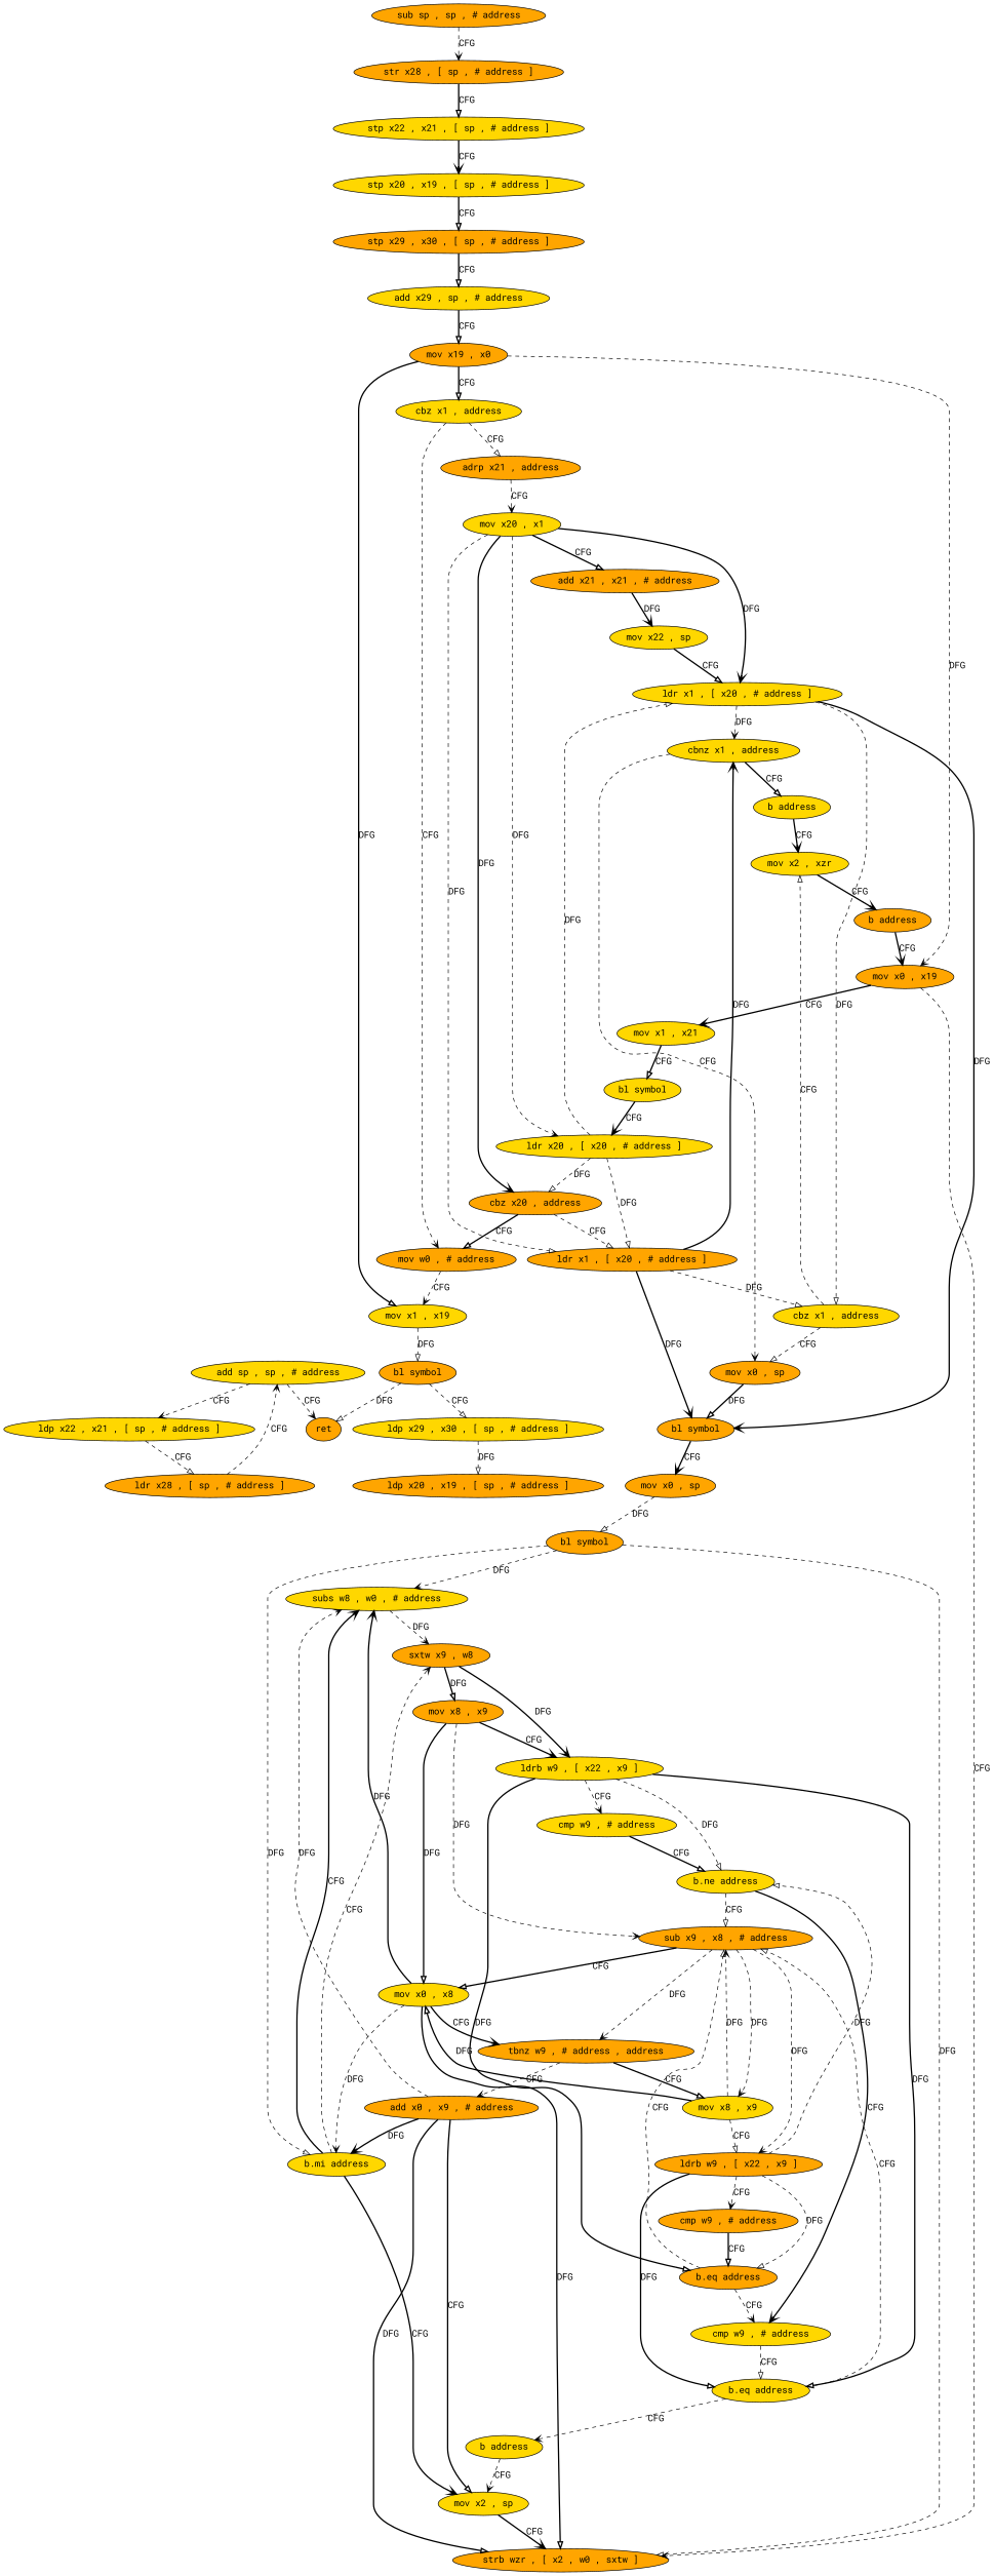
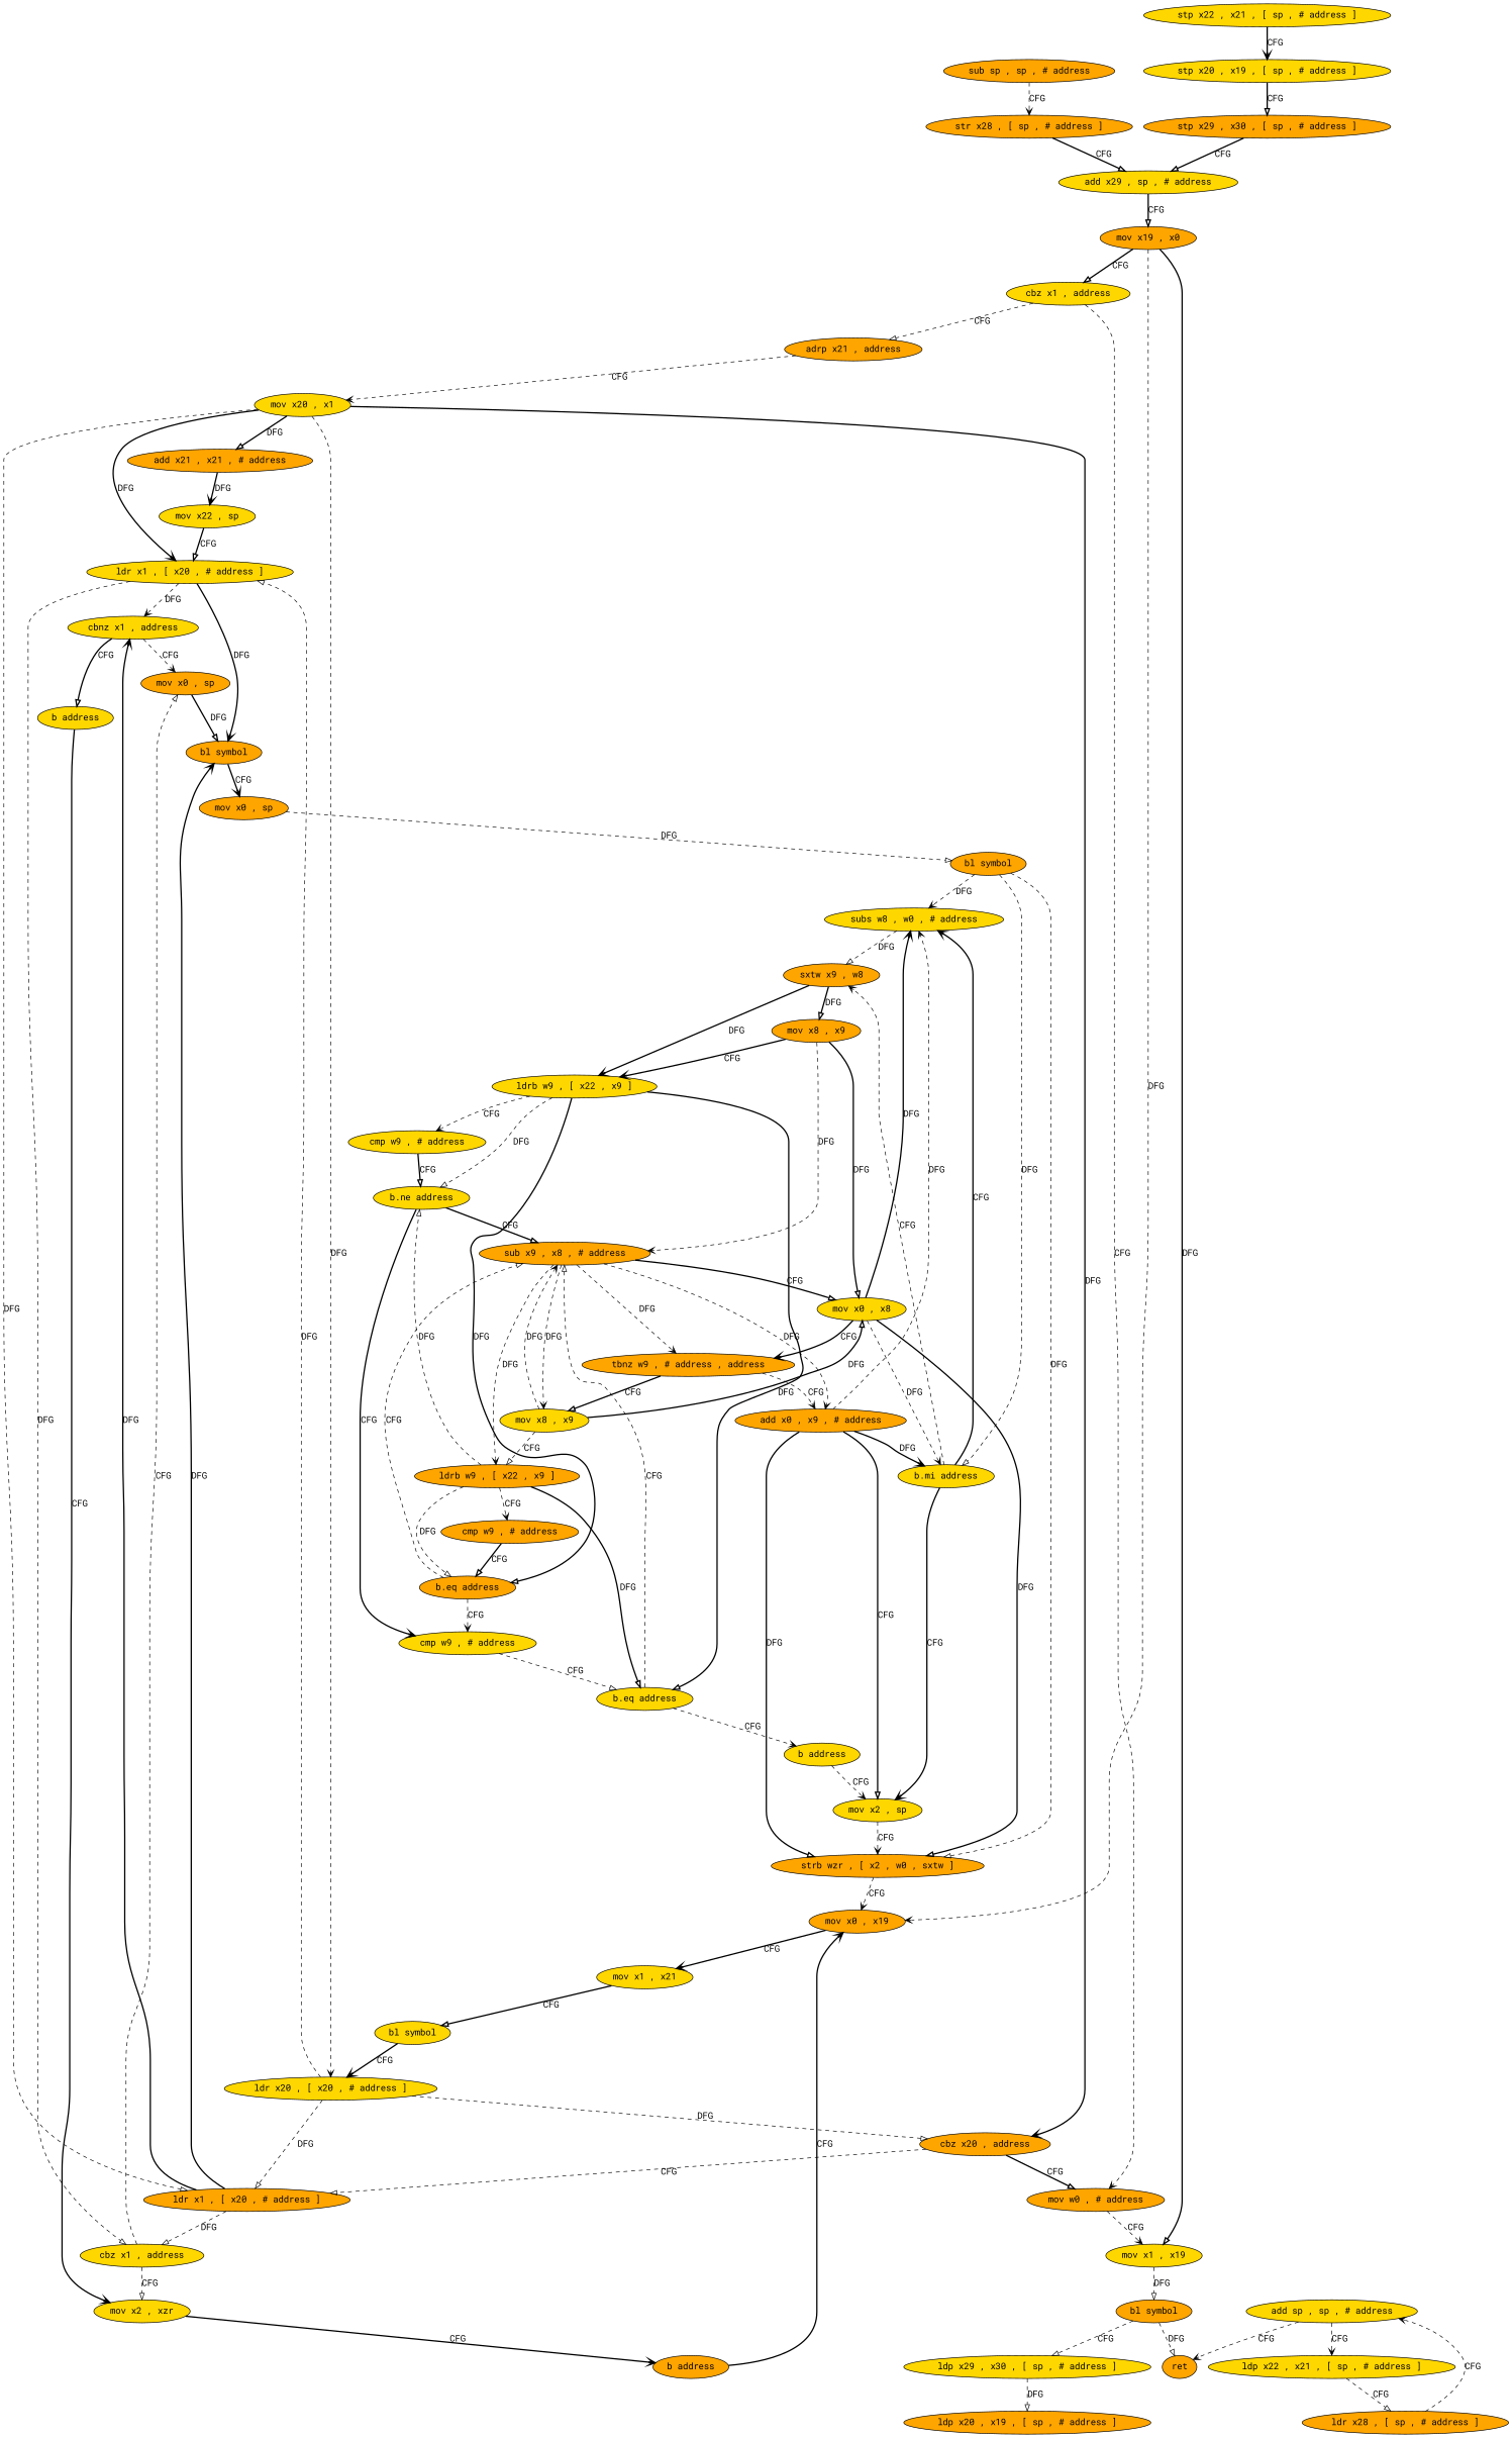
  digraph {
    fontname="Roboto Mono"
    node [fillcolor=gold fontname="Roboto Mono" style=filled]
    edge [arrowhead=vee fontname="Roboto Mono" style=dashed]
    n1 [fillcolor=orange label="sub sp , sp , # address"]
    n2 [fillcolor=orange label="str x28 , [ sp , # address ]"]
    n3 [label="stp x22 , x21 , [ sp , # address ]"]
    n4 [label="stp x20 , x19 , [ sp , # address ]"]
    n5 [fillcolor=orange label="stp x29 , x30 , [ sp , # address ]"]
    n6 [label="add x29 , sp , # address"]
    n7 [fillcolor=orange label="mov x19 , x0"]
    n8 [label="cbz x1 , address"]
    n9 [label="mov x1 , x19"]
    n10 [fillcolor=orange label="mov x0 , x19"]
    n11 [fillcolor=orange label="mov w0 , # address"]
    n12 [fillcolor=orange label="adrp x21 , address"]
    n13 [fillcolor=orange label="bl symbol"]
    n14 [label="mov x1 , x21"]
    n15 [label="mov x20 , x1"]
    n16 [fillcolor=orange label="add x21 , x21 , # address"]
    n17 [label="ldr x1 , [ x20 , # address ]"]
    n18 [fillcolor=orange label="ldr x1 , [ x20 , # address ]"]
    n19 [label="ldr x20 , [ x20 , # address ]"]
    n20 [fillcolor=orange label="cbz x20 , address"]
    n21 [label="ldp x29 , x30 , [ sp , # address ]"]
    n22 [fillcolor=orange label=ret]
    n23 [fillcolor=orange label="ldp x20 , x19 , [ sp , # address ]"]
    n24 [label="ldp x22 , x21 , [ sp , # address ]"]
    n25 [fillcolor=orange label="ldr x28 , [ sp , # address ]"]
    n26 [label="add sp , sp , # address"]
    n27 [label="mov x22 , sp"]
    n28 [label="cbnz x1 , address"]
    n29 [fillcolor=orange label="bl symbol"]
    n30 [label="cbz x1 , address"]
    n31 [fillcolor=orange label="mov x0 , sp"]
    n32 [label="b address"]
    n33 [fillcolor=orange label="mov x0 , sp"]
    n34 [label="mov x2 , xzr"]
    n35 [fillcolor=orange label="b address"]
    n36 [fillcolor=orange label="bl symbol"]
    n37 [label="subs w8 , w0 , # address"]
    n38 [label="b.mi address"]
    n39 [fillcolor=orange label="strb wzr , [ x2 , w0 , sxtw ]"]
    n40 [fillcolor=orange label="sxtw x9 , w8"]
    n41 [label="mov x2 , sp"]
    n42 [fillcolor=orange label="mov x8 , x9"]
    n43 [label="ldrb w9 , [ x22 , x9 ]"]
    n44 [fillcolor=orange label="sub x9 , x8 , # address"]
    n45 [label="mov x0 , x8"]
    n46 [label="cmp w9 , # address"]
    n47 [label="b.ne address"]
    n48 [label="b.eq address"]
    n49 [fillcolor=orange label="b.eq address"]
    n50 [label="bl symbol"]
    n51 [fillcolor=orange label="tbnz w9 , # address , address"]
    n52 [fillcolor=orange label="add x0 , x9 , # address"]
    n53 [label="mov x8 , x9"]
    n54 [fillcolor=orange label="ldrb w9 , [ x22 , x9 ]"]
    n55 [label="cmp w9 , # address"]
    n56 [label="b address"]
    n57 [fillcolor=orange label="cmp w9 , # address"]
    n1 -> n2 [label=CFG]
-   n2 -> n3 [arrowhead=onormal label=CFG style=bold]
+   n2 -> n6 [arrowhead=onormal label=CFG style=bold]
    n3 -> n4 [label=CFG style=bold]
    n4 -> n5 [arrowhead=onormal label=CFG style=bold]
    n5 -> n6 [arrowhead=onormal label=CFG style=bold]
    n6 -> n7 [arrowhead=onormal label=CFG style=bold]
    n7 -> n8 [arrowhead=onormal label=CFG style=bold]
    n7 -> n9 [arrowhead=onormal label=DFG style=bold]
    n7 -> n10 [label=DFG]
    n8 -> n11 [label=CFG]
    n8 -> n12 [arrowhead=onormal label=CFG]
    n9 -> n13 [arrowhead=onormal label=DFG]
    n10 -> n14 [label=CFG style=bold]
    n11 -> n9 [label=CFG]
    n12 -> n15 [label=CFG]
    n13 -> n21 [arrowhead=onormal label=CFG]
    n13 -> n22 [arrowhead=onormal label=DFG]
    n14 -> n50 [arrowhead=onormal label=CFG style=bold]
-   n15 -> n16 [arrowhead=onormal label=CFG style=bold]
+   n15 -> n16 [arrowhead=onormal label=DFG style=bold]
    n15 -> n17 [label=DFG style=bold]
    n15 -> n18 [arrowhead=onormal label=DFG]
    n15 -> n19 [label=DFG]
    n15 -> n20 [label=DFG style=bold]
    n16 -> n27 [label=DFG style=bold]
    n17 -> n28 [label=DFG]
    n17 -> n29 [label=DFG style=bold]
    n17 -> n30 [arrowhead=onormal label=DFG]
    n18 -> n28 [label=DFG style=bold]
    n18 -> n29 [label=DFG style=bold]
    n18 -> n30 [arrowhead=onormal label=DFG]
    n19 -> n17 [arrowhead=onormal label=DFG]
    n19 -> n18 [arrowhead=onormal label=DFG]
    n19 -> n20 [arrowhead=onormal label=DFG]
    n20 -> n11 [arrowhead=onormal label=CFG style=bold]
    n20 -> n18 [arrowhead=onormal label=CFG]
    n21 -> n23 [arrowhead=onormal label=DFG]
    n24 -> n25 [arrowhead=onormal label=CFG]
    n25 -> n26 [label=CFG]
    n26 -> n22 [label=CFG]
    n26 -> n24 [label=CFG]
    n27 -> n17 [arrowhead=onormal label=CFG style=bold]
    n28 -> n31 [label=CFG]
    n28 -> n32 [arrowhead=onormal label=CFG style=bold]
    n29 -> n33 [label=CFG style=bold]
    n30 -> n31 [arrowhead=onormal label=CFG]
    n30 -> n34 [arrowhead=onormal label=CFG]
    n31 -> n29 [arrowhead=onormal label=DFG style=bold]
    n32 -> n34 [label=CFG style=bold]
    n33 -> n36 [arrowhead=onormal label=DFG]
    n34 -> n35 [label=CFG style=bold]
    n35 -> n10 [label=CFG style=bold]
    n36 -> n37 [label=DFG]
    n36 -> n38 [arrowhead=onormal label=DFG]
    n36 -> n39 [arrowhead=onormal label=DFG]
-   n37 -> n40 [label=DFG]
+   n37 -> n40 [arrowhead=onormal label=DFG]
    n38 -> n37 [label=CFG style=bold]
    n38 -> n40 [label=CFG]
    n38 -> n41 [label=CFG style=bold]
-   n10 -> n39 [label=CFG]
+   n39 -> n10 [label=CFG]
    n40 -> n42 [arrowhead=onormal label=DFG style=bold]
    n40 -> n43 [label=DFG style=bold]
-   n41 -> n39 [label=CFG style=bold]
+   n41 -> n39 [label=CFG]
    n42 -> n43 [label=CFG style=bold]
    n42 -> n44 [label=DFG]
    n42 -> n45 [arrowhead=onormal label=DFG style=bold]
    n43 -> n46 [label=CFG]
    n43 -> n47 [arrowhead=onormal label=DFG]
    n43 -> n48 [arrowhead=onormal label=DFG style=bold]
    n43 -> n49 [arrowhead=onormal label=DFG style=bold]
    n44 -> n45 [arrowhead=onormal label=CFG style=bold]
    n44 -> n51 [label=DFG]
+   n44 -> n52 [label=DFG]
    n44 -> n53 [label=DFG]
    n44 -> n54 [label=DFG]
    n45 -> n37 [label=DFG style=bold]
    n45 -> n38 [label=DFG]
    n45 -> n39 [arrowhead=onormal label=DFG style=bold]
    n45 -> n51 [label=CFG style=bold]
    n46 -> n47 [arrowhead=onormal label=CFG style=bold]
-   n47 -> n44 [arrowhead=onormal label=CFG]
+   n47 -> n44 [arrowhead=onormal label=CFG style=bold]
    n47 -> n55 [label=CFG style=bold]
    n48 -> n44 [arrowhead=onormal label=CFG]
    n48 -> n56 [label=CFG]
    n49 -> n44 [arrowhead=onormal label=CFG]
    n49 -> n55 [label=CFG]
    n50 -> n19 [label=CFG style=bold]
    n51 -> n52 [label=CFG]
    n51 -> n53 [arrowhead=onormal label=CFG style=bold]
    n52 -> n37 [label=DFG]
    n52 -> n38 [label=DFG style=bold]
    n52 -> n39 [arrowhead=onormal label=DFG style=bold]
    n52 -> n41 [arrowhead=onormal label=CFG style=bold]
    n53 -> n44 [label=DFG]
    n53 -> n45 [arrowhead=onormal label=DFG style=bold]
    n53 -> n54 [arrowhead=onormal label=CFG]
    n54 -> n47 [arrowhead=onormal label=DFG]
    n54 -> n48 [arrowhead=onormal label=DFG style=bold]
    n54 -> n49 [arrowhead=onormal label=DFG]
    n54 -> n57 [label=CFG]
    n55 -> n48 [arrowhead=onormal label=CFG]
    n56 -> n41 [label=CFG]
    n57 -> n49 [arrowhead=onormal label=CFG style=bold]
  }
